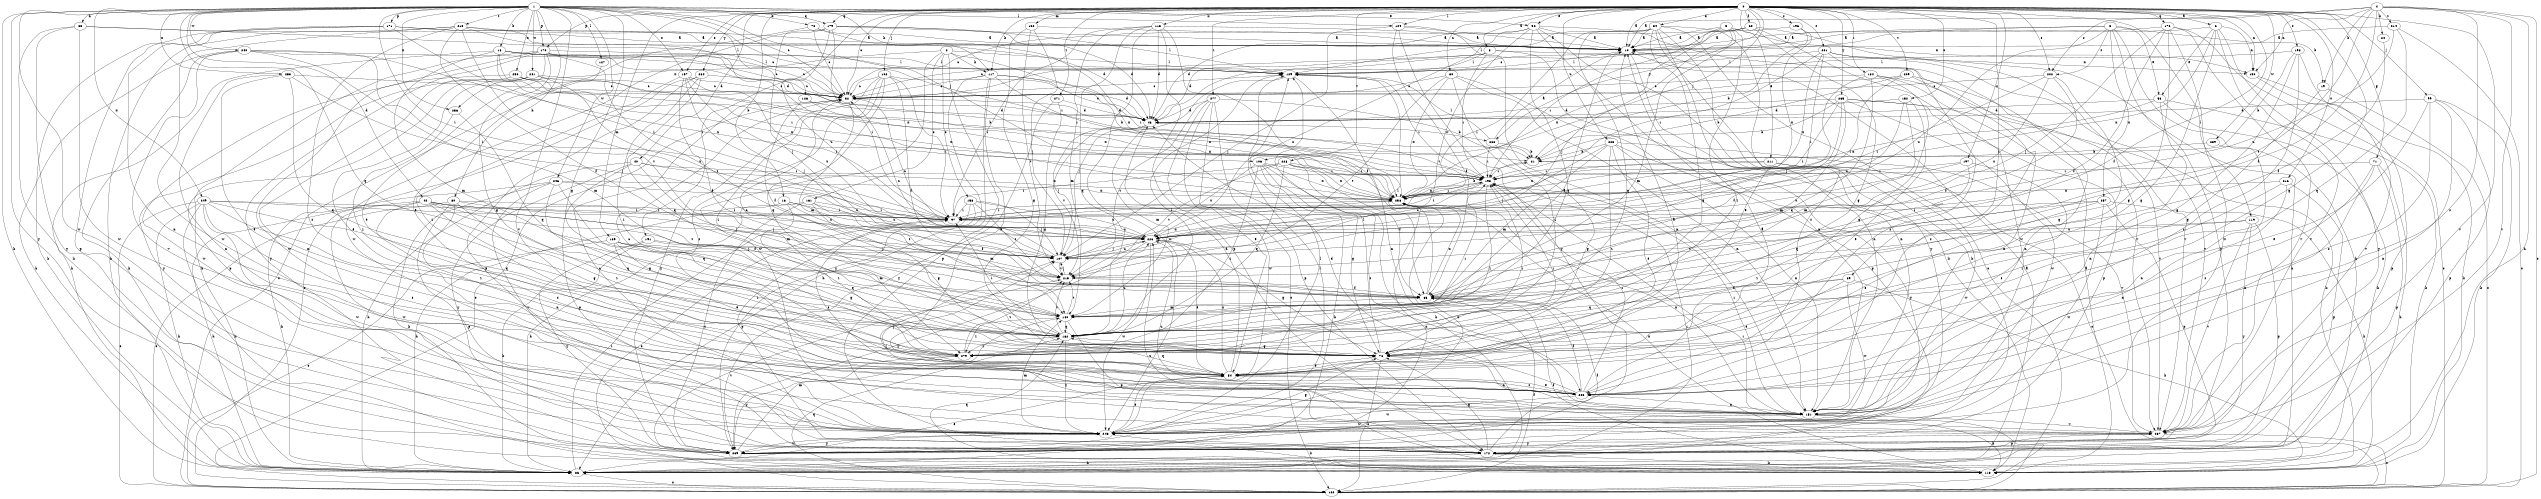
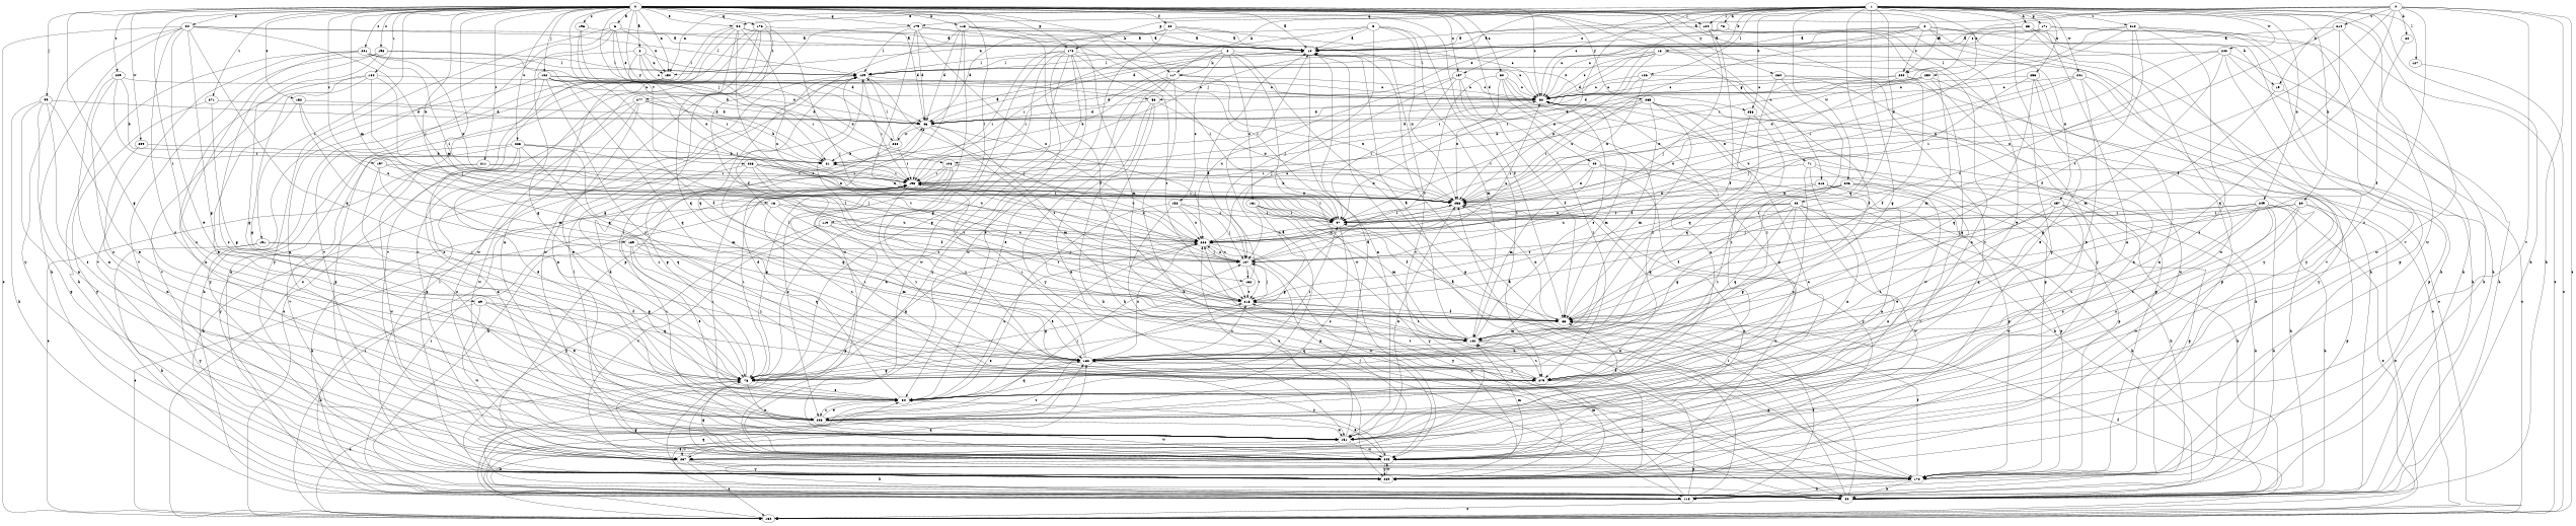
  strict digraph {
    0
    6
    8
    10
    16
    30
    32
    34
    40
    52
    60
    65
    71
    76
    89
    99
    102
    106
    113
    117
    119
    124
    132
    139
    150
    152
    157
    170
    176
    179
    184
    191
    196
    197
    198
    201
    202
    209
    211
    216
    223
    228
    237
    239
    264
    265
    268
    271
    277
    269
    53
    258
    129
    193
    43
    151
    86
    97
    226
    215
    279
    172
    162
    140
    182
    203
    54
    118
    248
    21
    107
    1
    18
    42
    78
    80
    83
    126
    127
    171
    213
    240
    241
    246
    249
    250
    253
    256
    2
    158
    161
    3
    19
    257
    4
    20
    214
    5
    0 -> 6 [label=a]
    0 -> 8 [label=a]
    0 -> 10 [label=a]
    0 -> 16 [label=b]
    0 -> 30 [label=c]
    0 -> 32 [label=c]
    0 -> 34 [label=d]
    0 -> 40 [label=d]
    0 -> 52 [label=e]
    0 -> 60 [label=f]
    0 -> 65 [label=f]
    0 -> 71 [label=g]
    0 -> 76 [label=g]
    0 -> 89 [label=i]
    0 -> 99 [label=j]
    0 -> 102 [label=j]
    0 -> 106 [label=j]
    0 -> 113 [label=k]
    0 -> 117 [label=k]
    0 -> 119 [label=l]
    0 -> 124 [label=l]
    0 -> 132 [label=m]
    0 -> 139 [label=m]
    0 -> 150 [label=n]
    0 -> 152 [label=o]
    0 -> 157 [label=o]
    0 -> 170 [label=p]
    0 -> 176 [label=q]
    0 -> 179 [label=q]
    0 -> 184 [label=r]
    0 -> 191 [label=r]
    0 -> 196 [label=s]
    0 -> 197 [label=s]
    0 -> 198 [label=s]
    0 -> 201 [label=s]
    0 -> 202 [label=s]
    0 -> 209 [label=t]
    0 -> 211 [label=t]
    0 -> 216 [label=u]
    0 -> 223 [label=u]
    0 -> 228 [label=v]
    0 -> 237 [label=v]
    0 -> 239 [label=w]
    0 -> 264 [label=y]
    0 -> 265 [label=y]
    0 -> 268 [label=y]
    0 -> 271 [label=z]
    0 -> 277 [label=z]
    6 -> 10 [label=a]
    6 -> 76 [label=g]
    6 -> 150 [label=n]
    6 -> 237 [label=v]
    6 -> 269 [label=y]
    6 -> 53 [label=e]
    6 -> 258 [label=x]
    8 -> 32 [label=c]
    8 -> 150 [label=n]
    8 -> 129 [label=l]
    8 -> 193 [label=r]
    8 -> 43 [label=d]
    8 -> 151 [label=n]
    10 -> 129 [label=l]
    10 -> 151 [label=n]
    16 -> 86 [label=h]
    16 -> 97 [label=i]
    16 -> 226 [label=u]
    16 -> 215 [label=t]
    16 -> 279 [label=z]
    30 -> 32 [label=c]
    30 -> 258 [label=x]
    30 -> 151 [label=n]
    30 -> 215 [label=t]
    30 -> 279 [label=z]
    30 -> 172 [label=p]
    32 -> 43 [label=d]
    32 -> 162 [label=o]
    32 -> 140 [label=m]
    34 -> 10 [label=a]
    34 -> 76 [label=g]
    34 -> 269 [label=y]
    34 -> 129 [label=l]
    34 -> 86 [label=h]
    34 -> 97 [label=i]
    34 -> 162 [label=o]
    34 -> 182 [label=q]
    34 -> 203 [label=s]
    34 -> 54 [label=e]
    40 -> 269 [label=y]
    40 -> 258 [label=x]
    40 -> 193 [label=r]
    40 -> 86 [label=h]
    40 -> 172 [label=p]
    40 -> 140 [label=m]
    52 -> 10 [label=a]
    52 -> 237 [label=v]
    52 -> 43 [label=d]
    52 -> 151 [label=n]
    52 -> 226 [label=u]
    52 -> 215 [label=t]
    52 -> 182 [label=q]
    52 -> 118 [label=k]
    60 -> 10 [label=a]
    60 -> 32 [label=c]
    60 -> 76 [label=g]
    60 -> 237 [label=v]
    60 -> 43 [label=d]
    60 -> 248 [label=w]
    65 -> 258 [label=x]
    65 -> 129 [label=l]
    65 -> 140 [label=m]
    71 -> 193 [label=r]
    71 -> 151 [label=n]
    71 -> 86 [label=h]
    71 -> 172 [label=p]
    71 -> 203 [label=s]
    76 -> 129 [label=l]
    76 -> 193 [label=r]
    76 -> 151 [label=n]
    76 -> 162 [label=o]
    76 -> 54 [label=e]
    89 -> 65 [label=f]
    89 -> 182 [label=q]
    89 -> 54 [label=e]
    89 -> 118 [label=k]
    89 -> 248 [label=w]
    99 -> 43 [label=d]
    99 -> 151 [label=n]
    99 -> 172 [label=p]
    99 -> 203 [label=s]
    99 -> 54 [label=e]
    99 -> 118 [label=k]
    102 -> 32 [label=c]
    102 -> 65 [label=f]
    102 -> 269 [label=y]
    102 -> 43 [label=o]
    102 -> 97 [label=i]
    102 -> 279 [label=z]
    102 -> 182 [label=q]
    102 -> 203 [label=s]
    106 -> 76 [label=g]
    106 -> 258 [label=x]
    106 -> 193 [label=r]
    106 -> 86 [label=h]
    106 -> 226 [label=u]
    106 -> 279 [label=z]
    106 -> 203 [label=s]
    113 -> 10 [label=a]
    113 -> 65 [label=f]
    113 -> 43 [label=d]
    113 -> 97 [label=i]
    113 -> 172 [label=p]
    113 -> 140 [label=m]
    113 -> 182 [label=q]
    113 -> 248 [label=w]
    117 -> 32 [label=c]
    117 -> 269 [label=y]
    117 -> 258 [label=x]
    117 -> 43 [label=d]
    117 -> 86 [label=h]
    117 -> 54 [label=e]
    117 -> 21 [label=b]
    119 -> 237 [label=v]
    119 -> 269 [label=y]
    119 -> 226 [label=u]
    119 -> 215 [label=t]
    119 -> 172 [label=p]
    124 -> 10 [label=a]
    124 -> 65 [label=f]
    124 -> 269 [label=y]
    124 -> 151 [label=n]
    124 -> 107 [label=j]
    132 -> 10 [label=a]
    132 -> 76 [label=g]
    132 -> 215 [label=t]
-   132 -> 107 [label=j]
+   107 -> 132 [label=j]
    139 -> 279 [label=z]
    139 -> 162 [label=o]
    139 -> 140 [label=m]
    139 -> 182 [label=q]
    139 -> 54 [label=e]
    139 -> 107 [label=j]
    150 -> 172 [label=p]
    150 -> 118 [label=k]
    152 -> 43 [label=d]
    152 -> 226 [label=u]
    152 -> 140 [label=m]
    152 -> 54 [label=e]
    157 -> 32 [label=c]
    157 -> 65 [label=f]
    157 -> 97 [label=i]
    157 -> 226 [label=u]
    157 -> 279 [label=z]
    157 -> 107 [label=j]
    170 -> 32 [label=c]
    170 -> 76 [label=g]
    170 -> 269 [label=y]
    170 -> 129 [label=l]
    170 -> 193 [label=r]
    170 -> 86 [label=h]
    170 -> 215 [label=t]
    170 -> 54 [label=e]
    170 -> 248 [label=w]
    176 -> 10 [label=a]
    176 -> 65 [label=f]
    176 -> 76 [label=g]
    176 -> 237 [label=v]
    176 -> 162 [label=o]
    176 -> 248 [label=w]
    176 -> 107 [label=j]
    179 -> 10 [label=a]
    179 -> 129 [label=l]
    179 -> 43 [label=d]
    179 -> 97 [label=i]
    179 -> 226 [label=u]
    179 -> 248 [label=w]
    179 -> 107 [label=j]
    184 -> 32 [label=c]
    184 -> 76 [label=g]
    184 -> 237 [label=v]
    184 -> 151 [label=n]
    184 -> 182 [label=q]
    184 -> 107 [label=j]
    191 -> 76 [label=g]
    191 -> 269 [label=y]
    191 -> 86 [label=h]
    191 -> 107 [label=j]
    196 -> 10 [label=a]
    196 -> 258 [label=x]
    196 -> 21 [label=b]
    197 -> 193 [label=r]
    197 -> 226 [label=u]
    197 -> 182 [label=q]
    197 -> 203 [label=s]
    198 -> 76 [label=g]
    198 -> 237 [label=v]
    198 -> 129 [label=l]
    198 -> 203 [label=s]
    198 -> 21 [label=b]
    201 -> 237 [label=v]
    201 -> 258 [label=x]
    201 -> 129 [label=l]
    201 -> 193 [label=r]
    201 -> 86 [label=h]
    201 -> 97 [label=i]
    201 -> 203 [label=s]
    202 -> 32 [label=c]
    202 -> 65 [label=f]
    202 -> 76 [label=g]
    202 -> 97 [label=i]
    202 -> 226 [label=u]
    209 -> 32 [label=c]
    209 -> 151 [label=n]
    209 -> 97 [label=i]
    209 -> 203 [label=s]
    209 -> 21 [label=b]
    211 -> 258 [label=x]
    211 -> 193 [label=r]
    211 -> 162 [label=o]
    211 -> 248 [label=w]
    216 -> 258 [label=x]
    216 -> 151 [label=n]
    216 -> 279 [label=z]
    216 -> 172 [label=p]
    223 -> 237 [label=v]
    223 -> 269 [label=y]
    223 -> 151 [label=n]
    223 -> 279 [label=z]
    223 -> 140 [label=m]
    223 -> 54 [label=e]
    223 -> 21 [label=b]
    223 -> 107 [label=j]
    228 -> 65 [label=f]
    228 -> 258 [label=x]
    228 -> 193 [label=r]
    228 -> 86 [label=h]
    228 -> 97 [label=i]
    228 -> 215 [label=t]
    228 -> 182 [label=q]
    237 -> 269 [label=y]
    237 -> 172 [label=p]
    237 -> 162 [label=o]
    237 -> 107 [label=j]
    239 -> 151 [label=n]
    239 -> 21 [label=b]
    264 -> 32 [label=c]
    264 -> 279 [label=z]
    264 -> 172 [label=p]
    264 -> 162 [label=o]
    264 -> 182 [label=q]
    265 -> 65 [label=f]
    265 -> 43 [label=d]
    265 -> 97 [label=i]
    265 -> 172 [label=p]
    265 -> 140 [label=m]
    265 -> 118 [label=k]
    265 -> 248 [label=w]
    265 -> 21 [label=b]
    268 -> 10 [label=a]
    268 -> 76 [label=g]
    268 -> 129 [label=l]
    268 -> 193 [label=r]
    268 -> 21 [label=b]
    271 -> 76 [label=g]
    271 -> 269 [label=y]
    271 -> 43 [label=d]
    277 -> 43 [label=d]
    277 -> 215 [label=t]
    277 -> 172 [label=p]
    277 -> 162 [label=o]
    277 -> 54 [label=e]
    277 -> 248 [label=w]
    277 -> 21 [label=b]
    269 -> 258 [label=x]
    269 -> 129 [label=l]
    269 -> 140 [label=m]
    269 -> 248 [label=w]
    53 -> 258 [label=x]
    53 -> 43 [label=d]
    53 -> 151 [label=n]
    53 -> 86 [label=h]
    53 -> 118 [label=k]
    258 -> 193 [label=r]
    258 -> 97 [label=i]
    258 -> 21 [label=b]
    129 -> 32 [label=c]
    129 -> 193 [label=r]
    129 -> 151 [label=n]
    129 -> 107 [label=j]
    193 -> 258 [label=x]
    193 -> 97 [label=i]
    193 -> 226 [label=u]
    193 -> 279 [label=z]
    43 -> 268 [label=w]
    43 -> 215 [label=t]
    43 -> 140 [label=m]
    43 -> 107 [label=j]
    151 -> 237 [label=v]
    151 -> 258 [label=x]
    151 -> 193 [label=r]
    151 -> 226 [label=u]
    151 -> 118 [label=k]
    151 -> 248 [label=w]
    86 -> 10 [label=a]
    86 -> 193 [label=r]
    86 -> 97 [label=i]
    86 -> 162 [label=o]
    86 -> 54 [label=e]
    97 -> 226 [label=u]
    97 -> 203 [label=s]
    226 -> 32 [label=c]
    226 -> 76 [label=g]
    226 -> 269 [label=y]
    226 -> 54 [label=e]
    226 -> 248 [label=w]
    226 -> 107 [label=j]
    215 -> 65 [label=f]
    215 -> 107 [label=j]
    279 -> 269 [label=y]
    279 -> 193 [label=r]
    279 -> 215 [label=t]
    172 -> 65 [label=f]
    172 -> 76 [label=g]
    172 -> 86 [label=h]
    172 -> 118 [label=k]
    162 -> 65 [label=f]
    162 -> 193 [label=r]
    162 -> 182 [label=q]
    140 -> 10 [label=a]
    140 -> 32 [label=c]
    140 -> 215 [label=t]
    140 -> 279 [label=z]
    140 -> 172 [label=p]
    140 -> 182 [label=q]
    182 -> 76 [label=g]
    182 -> 129 [label=l]
    182 -> 193 [label=r]
    182 -> 97 [label=i]
    182 -> 226 [label=u]
    182 -> 215 [label=t]
    182 -> 279 [label=z]
    182 -> 248 [label=y]
    203 -> 10 [label=a]
    203 -> 65 [label=f]
    203 -> 193 [label=r]
    203 -> 43 [label=d]
    203 -> 151 [label=n]
    203 -> 54 [label=e]
    203 -> 248 [label=w]
    203 -> 107 [label=j]
    54 -> 10 [label=a]
    54 -> 32 [label=c]
    54 -> 43 [label=d]
    54 -> 226 [label=u]
    54 -> 182 [label=q]
    54 -> 203 [label=s]
    118 -> 10 [label=a]
    118 -> 65 [label=f]
    118 -> 258 [label=x]
    118 -> 226 [label=u]
    118 -> 215 [label=t]
    118 -> 182 [label=q]
    248 -> 32 [label=c]
    248 -> 76 [label=g]
    248 -> 269 [label=y]
    248 -> 258 [label=x]
    248 -> 129 [label=l]
    248 -> 140 [label=m]
    248 -> 54 [label=e]
    248 -> 118 [label=k]
    21 -> 193 [label=r]
    107 -> 32 [label=c]
    107 -> 258 [label=x]
    107 -> 226 [label=u]
    107 -> 215 [label=t]
    1 -> 32 [label=c]
    1 -> 52 [label=e]
    1 -> 76 [label=g]
    1 -> 106 [label=j]
    1 -> 117 [label=k]
    1 -> 124 [label=l]
    1 -> 157 [label=o]
    1 -> 170 [label=p]
    1 -> 179 [label=q]
    1 -> 237 [label=v]
    1 -> 269 [label=y]
    1 -> 86 [label=h]
    1 -> 97 [label=i]
    1 -> 182 [label=q]
    1 -> 248 [label=w]
    1 -> 18 [label=b]
    1 -> 42 [label=d]
    1 -> 78 [label=h]
    1 -> 80 [label=h]
    1 -> 83 [label=h]
    1 -> 126 [label=l]
    1 -> 127 [label=l]
    1 -> 171 [label=p]
    1 -> 213 [label=t]
    1 -> 240 [label=w]
    1 -> 241 [label=w]
    1 -> 246 [label=w]
    1 -> 249 [label=x]
    1 -> 250 [label=x]
    1 -> 253 [label=x]
    1 -> 256 [label=x]
    18 -> 32 [label=c]
    18 -> 258 [label=x]
    18 -> 129 [label=l]
    18 -> 193 [label=r]
    18 -> 43 [label=d]
    18 -> 86 [label=h]
    18 -> 140 [label=m]
    42 -> 65 [label=f]
    42 -> 76 [label=g]
    42 -> 151 [label=n]
    42 -> 86 [label=h]
    42 -> 97 [label=i]
    42 -> 226 [label=u]
    42 -> 215 [label=t]
    42 -> 182 [label=q]
    42 -> 248 [label=w]
    78 -> 10 [label=a]
    78 -> 258 [label=x]
    78 -> 54 [label=e]
    80 -> 97 [label=i]
    80 -> 279 [label=z]
    80 -> 172 [label=p]
    80 -> 162 [label=o]
    80 -> 203 [label=s]
    80 -> 107 [label=j]
    83 -> 10 [label=a]
    83 -> 32 [label=c]
    83 -> 269 [label=y]
    83 -> 118 [label=k]
    83 -> 248 [label=w]
-   78 -> 32 [label=c]
+   126 -> 32 [label=c]
    126 -> 65 [label=f]
    126 -> 258 [label=x]
    126 -> 43 [label=d]
    127 -> 162 [label=o]
    171 -> 10 [label=a]
    171 -> 43 [label=d]
    171 -> 151 [label=n]
    171 -> 86 [label=h]
    171 -> 97 [label=i]
    171 -> 172 [label=p]
    213 -> 10 [label=a]
    213 -> 65 [label=f]
    213 -> 258 [label=x]
    213 -> 193 [label=r]
    213 -> 86 [label=h]
    213 -> 215 [label=t]
    213 -> 203 [label=s]
    213 -> 248 [label=w]
    240 -> 237 [label=v]
    240 -> 258 [label=x]
    240 -> 129 [label=l]
    240 -> 86 [label=h]
    240 -> 97 [label=i]
    240 -> 140 [label=m]
    240 -> 118 [label=k]
    241 -> 32 [label=c]
    241 -> 269 [label=y]
    241 -> 258 [label=x]
    241 -> 226 [label=u]
    241 -> 172 [label=p]
    241 -> 54 [label=e]
    246 -> 76 [label=g]
    246 -> 237 [label=v]
    246 -> 258 [label=x]
    246 -> 86 [label=h]
    246 -> 226 [label=u]
    246 -> 182 [label=q]
    246 -> 118 [label=k]
    249 -> 86 [label=h]
    249 -> 97 [label=i]
    249 -> 279 [label=z]
    249 -> 162 [label=o]
    249 -> 182 [label=q]
    249 -> 203 [label=s]
    249 -> 118 [label=k]
    249 -> 248 [label=w]
    249 -> 107 [label=j]
    250 -> 32 [label=c]
    250 -> 258 [label=x]
    250 -> 151 [label=n]
    250 -> 248 [label=w]
    250 -> 21 [label=b]
    253 -> 32 [label=c]
    253 -> 151 [label=n]
    253 -> 182 [label=q]
    253 -> 54 [label=e]
    253 -> 107 [label=j]
    256 -> 279 [label=z]
    256 -> 182 [label=q]
    2 -> 117 [label=k]
    2 -> 129 [label=l]
    2 -> 193 [label=r]
    2 -> 172 [label=p]
    2 -> 248 [label=w]
    2 -> 256 [label=x]
    2 -> 158 [label=o]
    2 -> 161 [label=o]
    158 -> 97 [label=i]
    158 -> 226 [label=u]
    158 -> 215 [label=t]
    158 -> 172 [label=p]
    158 -> 162 [label=o]
    158 -> 107 [label=j]
    161 -> 65 [label=f]
    161 -> 76 [label=g]
    161 -> 269 [label=y]
    161 -> 86 [label=h]
    161 -> 97 [label=i]
    161 -> 140 [label=m]
    3 -> 10 [label=a]
    3 -> 32 [label=c]
    3 -> 202 [label=s]
    3 -> 269 [label=y]
    3 -> 53 [label=e]
    3 -> 86 [label=h]
    3 -> 226 [label=u]
    3 -> 19 [label=b]
    3 -> 257 [label=x]
    19 -> 76 [label=g]
    19 -> 162 [label=o]
    257 -> 97 [label=i]
    257 -> 279 [label=z]
    257 -> 172 [label=p]
    257 -> 54 [label=e]
    257 -> 118 [label=k]
    257 -> 248 [label=w]
    4 -> 10 [label=a]
    4 -> 65 [label=f]
    4 -> 150 [label=n]
    4 -> 202 [label=s]
    4 -> 237 [label=v]
    4 -> 86 [label=h]
    4 -> 215 [label=t]
    4 -> 162 [label=o]
    4 -> 203 [label=s]
    4 -> 19 [label=b]
    4 -> 20 [label=b]
    4 -> 214 [label=t]
    20 -> 65 [label=f]
    214 -> 10 [label=a]
    214 -> 226 [label=u]
    214 -> 162 [label=o]
    214 -> 182 [label=q]
    5 -> 10 [label=a]
    5 -> 150 [label=n]
    5 -> 258 [label=x]
    5 -> 193 [label=r]
    5 -> 279 [label=z]
    5 -> 140 [label=m]
    5 -> 107 [label=j]
  }
